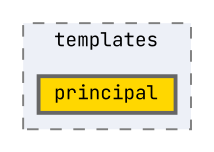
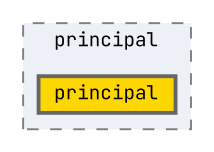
  digraph {
    compound=true
    rankdir=LR
    fontname="JetBrains Mono"
    n1 [color=gray40 fillcolor=gold fontname="JetBrains Mono" fontsize=10 height=0.2 label=principal shape=box style="filled,bold" width=0.4]
    subgraph cluster_1 {
      bgcolor="#edf0f7"
      fontsize=10
-     label=templates
+     label=principal
      pencolor=grey50
      style="filled,dashed"
      n1
    }
  }
